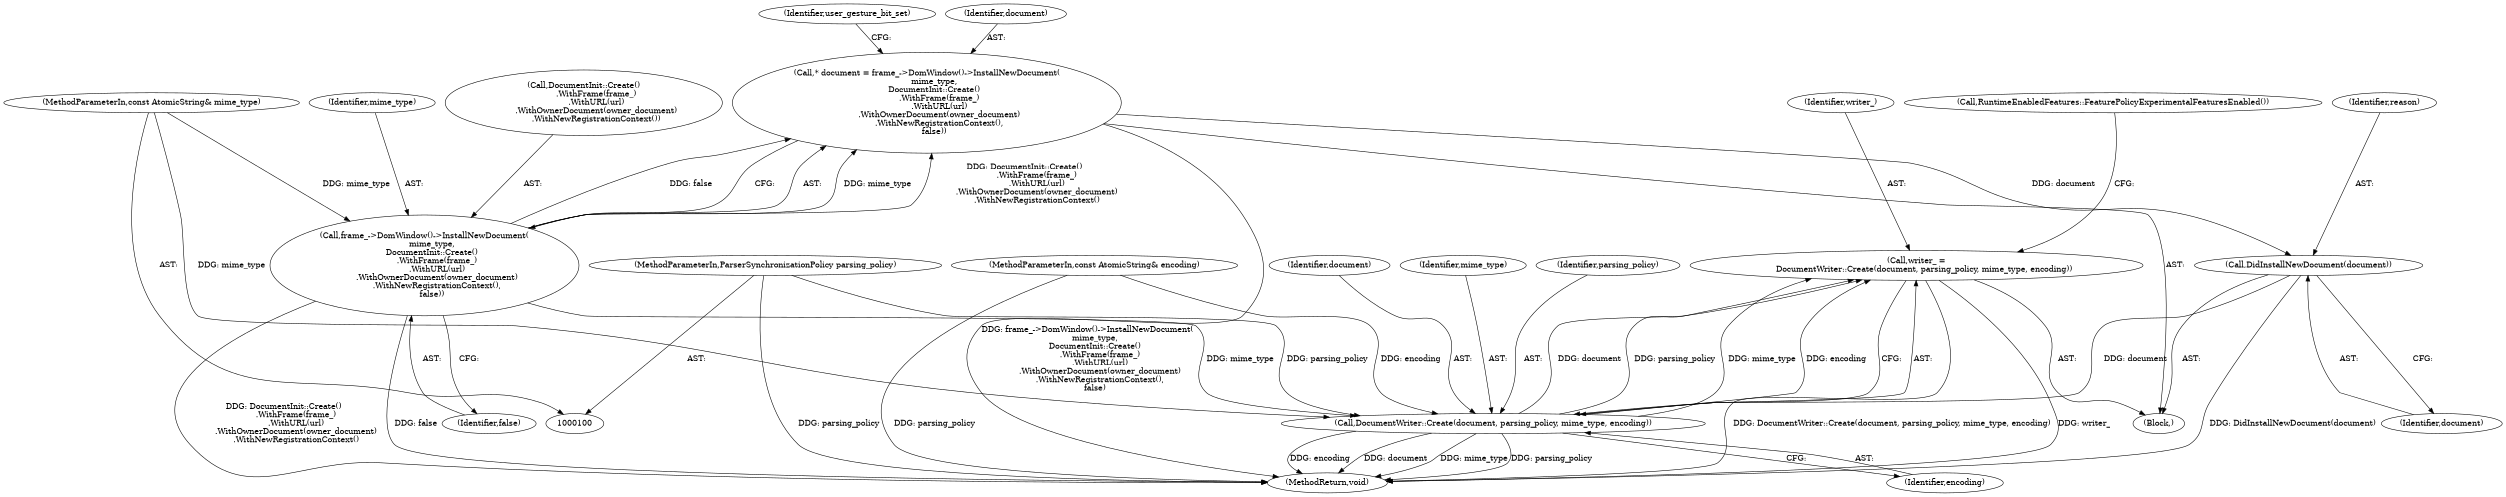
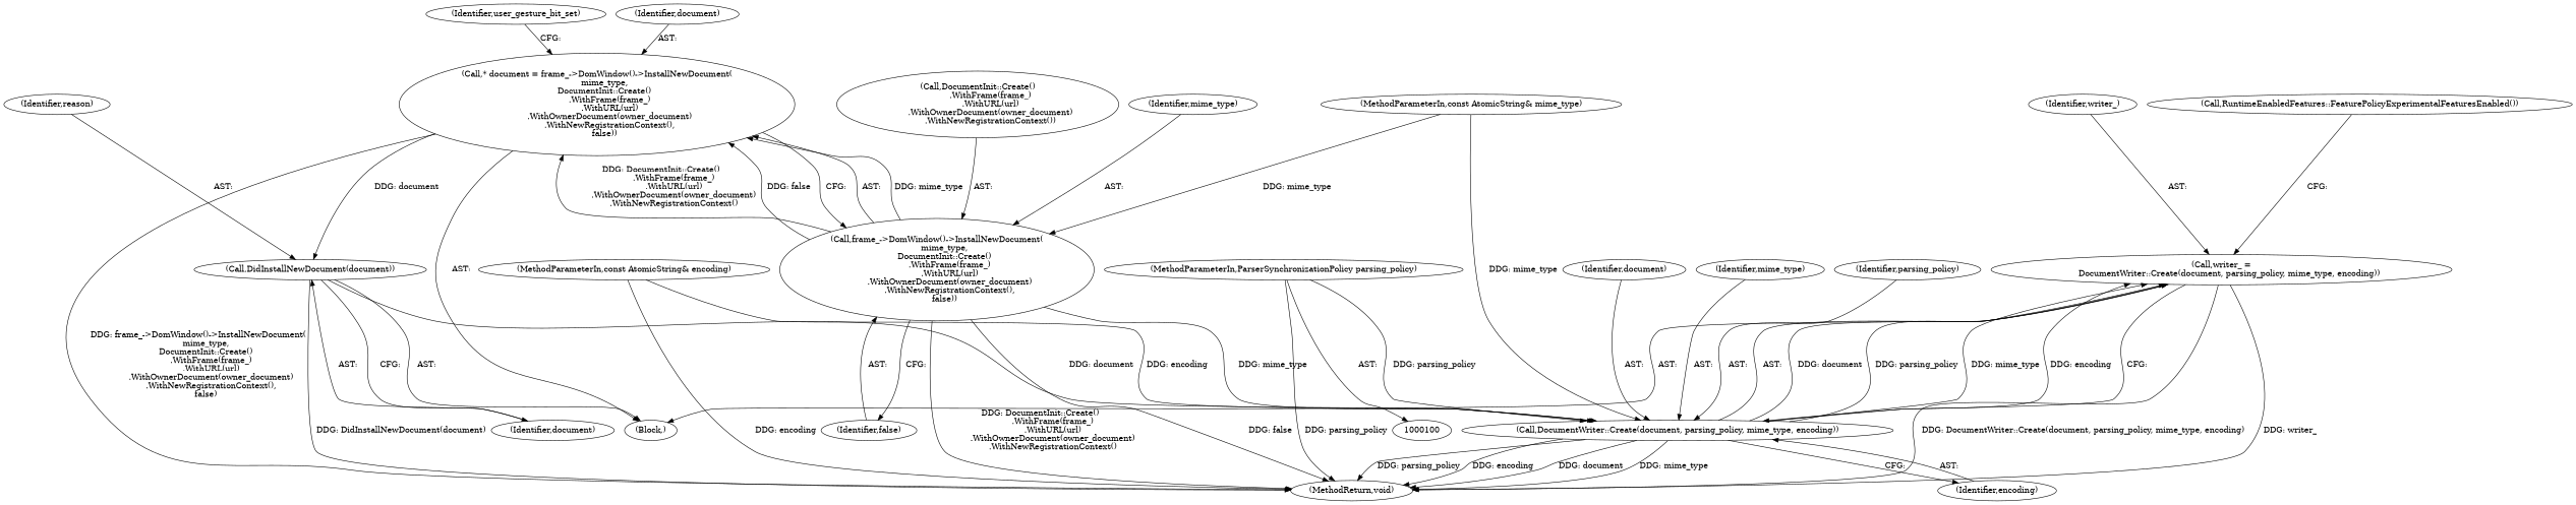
  digraph {
    n1 [label="(Call,writer_ =\n      DocumentWriter::Create(document, parsing_policy, mime_type, encoding))"]
    n2 [label="(Call,DocumentWriter::Create(document, parsing_policy, mime_type, encoding))"]
    n3 [label="(MethodReturn,void)"]
    n4 [label="(Block,)"]
    n5 [label="(Identifier,encoding)"]
    n6 [label="(Call,DidInstallNewDocument(document))"]
    n7 [label="(Identifier,document)"]
    n8 [label="(Call,* document = frame_->DomWindow()->InstallNewDocument(\n      mime_type,\n      DocumentInit::Create()\n          .WithFrame(frame_)\n          .WithURL(url)\n          .WithOwnerDocument(owner_document)\n          .WithNewRegistrationContext(),\n      false))"]
    n9 [label="(Call,frame_->DomWindow()->InstallNewDocument(\n      mime_type,\n      DocumentInit::Create()\n          .WithFrame(frame_)\n          .WithURL(url)\n          .WithOwnerDocument(owner_document)\n          .WithNewRegistrationContext(),\n      false))"]
    n10 [label="(Identifier,false)"]
    n11 [label="(MethodParameterIn,const AtomicString& mime_type)"]
    1000100
    n13 [label="(MethodParameterIn,ParserSynchronizationPolicy parsing_policy)"]
    n14 [label="(MethodParameterIn,const AtomicString& encoding)"]
    n15 [label="(Call,DocumentInit::Create()\n          .WithFrame(frame_)\n          .WithURL(url)\n          .WithOwnerDocument(owner_document)\n          .WithNewRegistrationContext())"]
    n16 [label="(Identifier,document)"]
    n17 [label="(Identifier,mime_type)"]
    n18 [label="(Identifier,user_gesture_bit_set)"]
    n19 [label="(Identifier,mime_type)"]
    n20 [label="(Call,RuntimeEnabledFeatures::FeaturePolicyExperimentalFeaturesEnabled())"]
    n21 [label="(Identifier,reason)"]
    n22 [label="(Identifier,parsing_policy)"]
    n23 [label="(Identifier,document)"]
    n24 [label="(Identifier,writer_)"]
    n1 -> n2 [label="CFG: "]
    n1 -> n3 [label="DDG: DocumentWriter::Create(document, parsing_policy, mime_type, encoding)"]
    n1 -> n3 [label="DDG: writer_"]
    n1 -> n4 [label="AST: "]
    n2 -> n1 [label="AST: "]
    n2 -> n1 [label="DDG: document"]
    n2 -> n1 [label="DDG: parsing_policy"]
    n2 -> n1 [label="DDG: mime_type"]
    n2 -> n1 [label="DDG: encoding"]
    n2 -> n3 [label="DDG: document"]
    n2 -> n3 [label="DDG: mime_type"]
    n2 -> n3 [label="DDG: parsing_policy"]
    n2 -> n3 [label="DDG: encoding"]
    n2 -> n5 [label="CFG: "]
    n5 -> n2 [label="AST: "]
    n6 -> n2 [label="DDG: document"]
    n6 -> n3 [label="DDG: DidInstallNewDocument(document)"]
    n6 -> n4 [label="AST: "]
    n6 -> n7 [label="CFG: "]
    n7 -> n6 [label="AST: "]
    n8 -> n3 [label="DDG: frame_->DomWindow()->InstallNewDocument(\n      mime_type,\n      DocumentInit::Create()\n          .WithFrame(frame_)\n          .WithURL(url)\n          .WithOwnerDocument(owner_document)\n          .WithNewRegistrationContext(),\n      false)"]
    n8 -> n4 [label="AST: "]
    n8 -> n6 [label="DDG: document"]
    n8 -> n9 [label="CFG: "]
    n9 -> n2 [label="DDG: mime_type"]
    n9 -> n3 [label="DDG: DocumentInit::Create()\n          .WithFrame(frame_)\n          .WithURL(url)\n          .WithOwnerDocument(owner_document)\n          .WithNewRegistrationContext()"]
    n9 -> n3 [label="DDG: false"]
    n9 -> n8 [label="AST: "]
    n9 -> n8 [label="DDG: mime_type"]
    n9 -> n8 [label="DDG: DocumentInit::Create()\n          .WithFrame(frame_)\n          .WithURL(url)\n          .WithOwnerDocument(owner_document)\n          .WithNewRegistrationContext()"]
    n9 -> n8 [label="DDG: false"]
    n9 -> n10 [label="CFG: "]
    n10 -> n9 [label="AST: "]
    n11 -> n2 [label="DDG: mime_type"]
    n11 -> n9 [label="DDG: mime_type"]
-   n11 -> 1000100 [label="AST: "]
    n13 -> n2 [label="DDG: parsing_policy"]
    n13 -> n3 [label="DDG: parsing_policy"]
    n13 -> 1000100 [label="AST: "]
    n14 -> n2 [label="DDG: encoding"]
-   n14 -> n3 [label="DDG: parsing_policy"]
+   n14 -> n3 [label="DDG: encoding"]
    n15 -> n9 [label="AST: "]
    n16 -> n2 [label="AST: "]
    n17 -> n9 [label="AST: "]
    n18 -> n8 [label="CFG: "]
    n19 -> n2 [label="AST: "]
    n20 -> n1 [label="CFG: "]
    n21 -> n6 [label="AST: "]
    n22 -> n2 [label="AST: "]
    n23 -> n8 [label="AST: "]
    n24 -> n1 [label="AST: "]
  }
